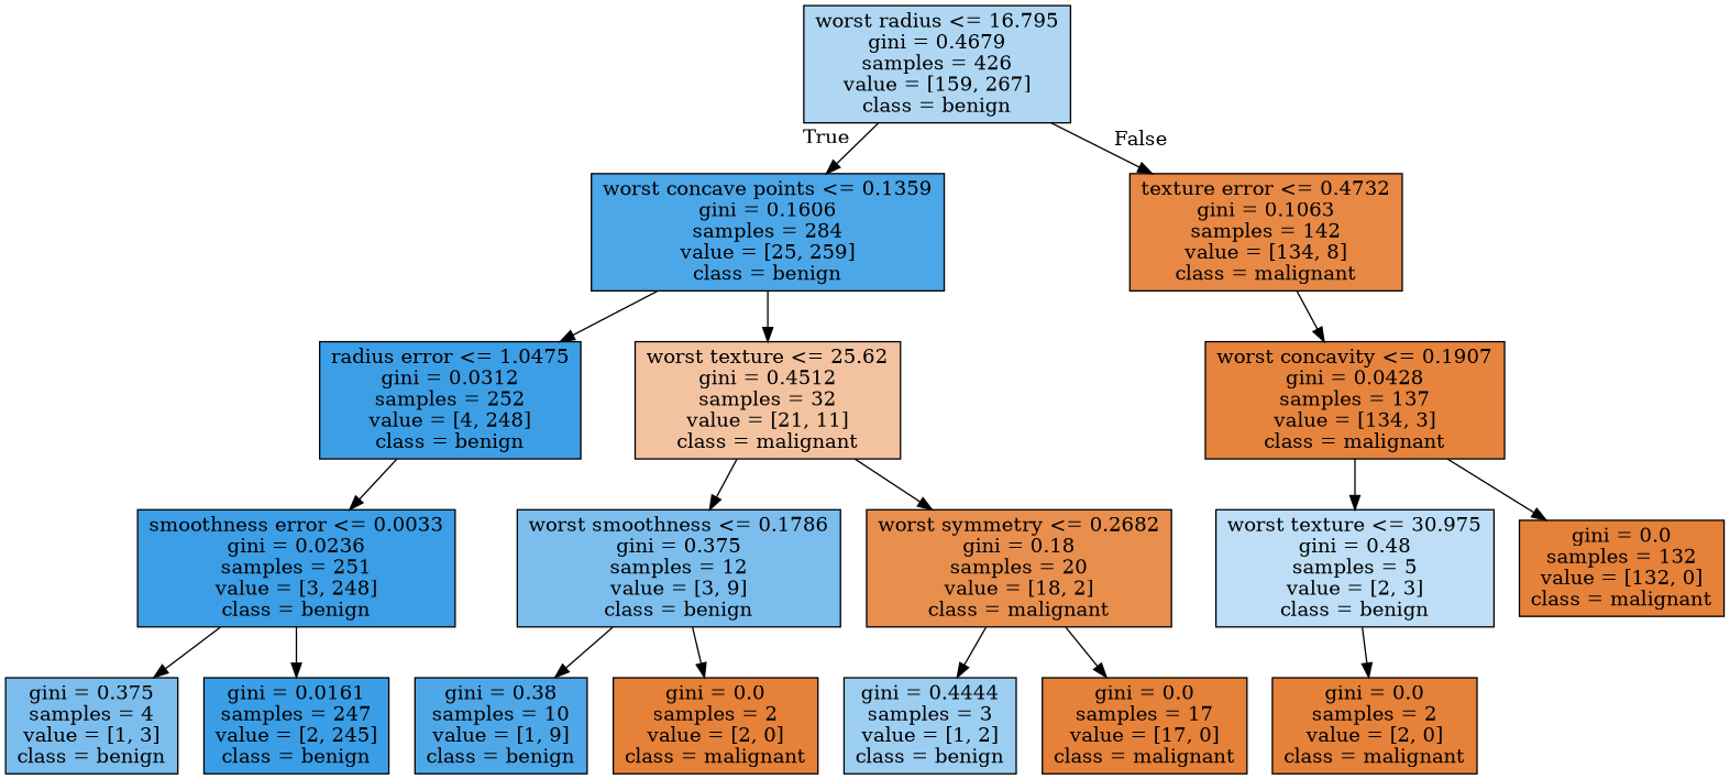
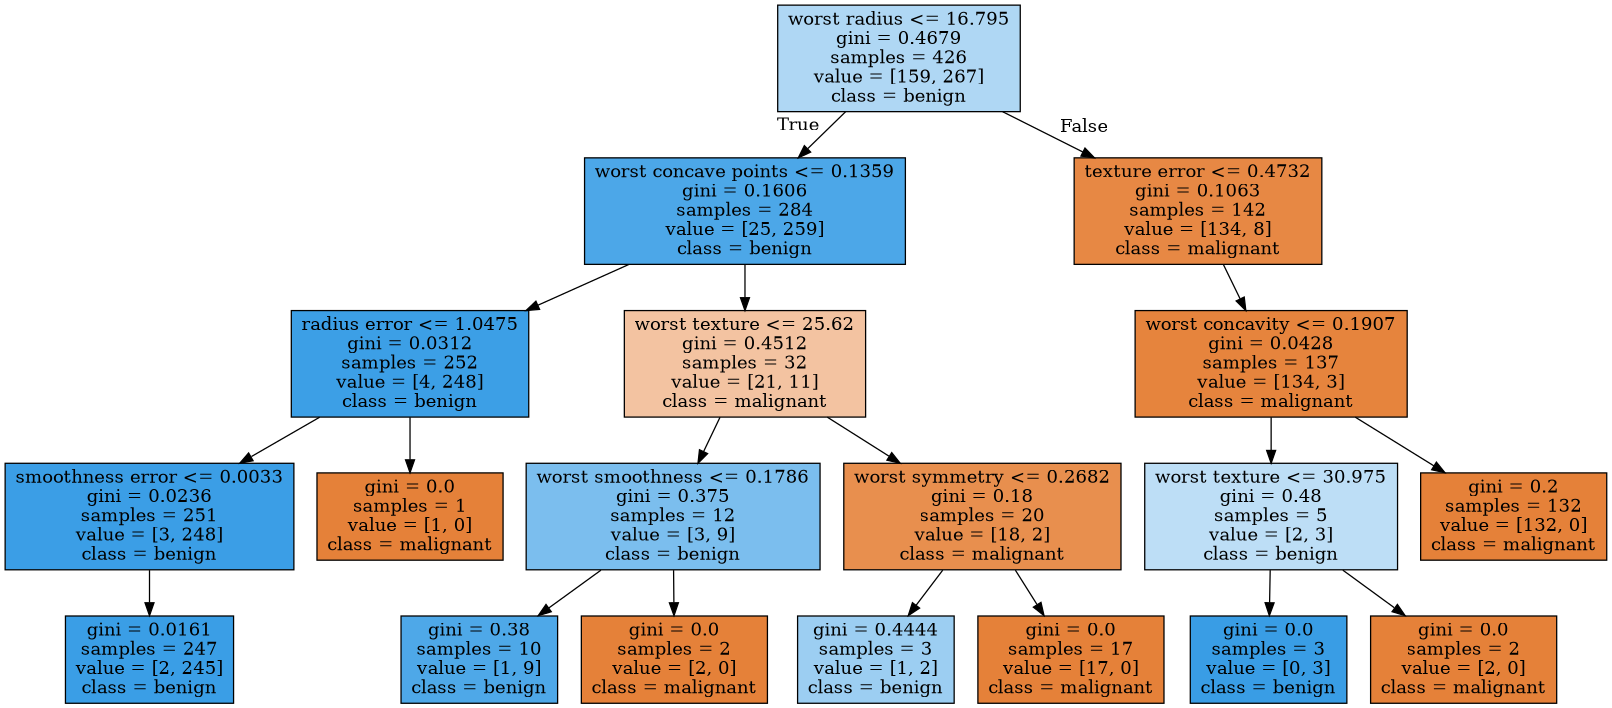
  digraph {
    node [color=black fillcolor="#e58139ff" shape=box style=filled]
    n1 [fillcolor="#399de567" label="worst radius <= 16.795\ngini = 0.4679\nsamples = 426\nvalue = [159, 267]\nclass = benign"]
    n2 [fillcolor="#399de5e6" label="worst concave points <= 0.1359\ngini = 0.1606\nsamples = 284\nvalue = [25, 259]\nclass = benign"]
    n3 [fillcolor="#e58139f0" label="texture error <= 0.4732\ngini = 0.1063\nsamples = 142\nvalue = [134, 8]\nclass = malignant"]
    n4 [fillcolor="#399de5fb" label="radius error <= 1.0475\ngini = 0.0312\nsamples = 252\nvalue = [4, 248]\nclass = benign"]
    n5 [fillcolor="#e5813979" label="worst texture <= 25.62\ngini = 0.4512\nsamples = 32\nvalue = [21, 11]\nclass = malignant"]
    n6 [fillcolor="#e58139f9" label="worst concavity <= 0.1907\ngini = 0.0428\nsamples = 137\nvalue = [134, 3]\nclass = malignant"]
    n7 [fillcolor="#399de5fc" label="smoothness error <= 0.0033\ngini = 0.0236\nsamples = 251\nvalue = [3, 248]\nclass = benign"]
+   n8 [label="gini = 0.0\nsamples = 1\nvalue = [1, 0]\nclass = malignant"]
    n9 [fillcolor="#399de5aa" label="worst smoothness <= 0.1786\ngini = 0.375\nsamples = 12\nvalue = [3, 9]\nclass = benign"]
    n10 [fillcolor="#e58139e3" label="worst symmetry <= 0.2682\ngini = 0.18\nsamples = 20\nvalue = [18, 2]\nclass = malignant"]
-   n11 [fillcolor="#399de5aa" label="gini = 0.375\nsamples = 4\nvalue = [1, 3]\nclass = benign"]
    n12 [fillcolor="#399de5fd" label="gini = 0.0161\nsamples = 247\nvalue = [2, 245]\nclass = benign"]
    n13 [fillcolor="#399de5e3" label="gini = 0.38\nsamples = 10\nvalue = [1, 9]\nclass = benign"]
    n14 [label="gini = 0.0\nsamples = 2\nvalue = [2, 0]\nclass = malignant"]
    n15 [fillcolor="#399de57f" label="gini = 0.4444\nsamples = 3\nvalue = [1, 2]\nclass = benign"]
    n16 [label="gini = 0.0\nsamples = 17\nvalue = [17, 0]\nclass = malignant"]
    n17 [fillcolor="#399de555" label="worst texture <= 30.975\ngini = 0.48\nsamples = 5\nvalue = [2, 3]\nclass = benign"]
-   n18 [label="gini = 0.0\nsamples = 132\nvalue = [132, 0]\nclass = malignant"]
+   n18 [label="gini = 0.2\nsamples = 132\nvalue = [132, 0]\nclass = malignant"]
+   n19 [fillcolor="#399de5ff" label="gini = 0.0\nsamples = 3\nvalue = [0, 3]\nclass = benign"]
    n20 [label="gini = 0.0\nsamples = 2\nvalue = [2, 0]\nclass = malignant"]
    n1 -> n2 [headlabel=True labelangle=45 labeldistance=2.5]
    n1 -> n3 [headlabel=False labelangle=-45 labeldistance=2.5]
    n2 -> n4
    n2 -> n5
    n3 -> n6
    n4 -> n7
+   n4 -> n8
    n5 -> n9
    n5 -> n10
    n6 -> n17
    n6 -> n18
-   n7 -> n11
    n7 -> n12
    n9 -> n13
    n9 -> n14
    n10 -> n15
    n10 -> n16
+   n17 -> n19
    n17 -> n20
  }
